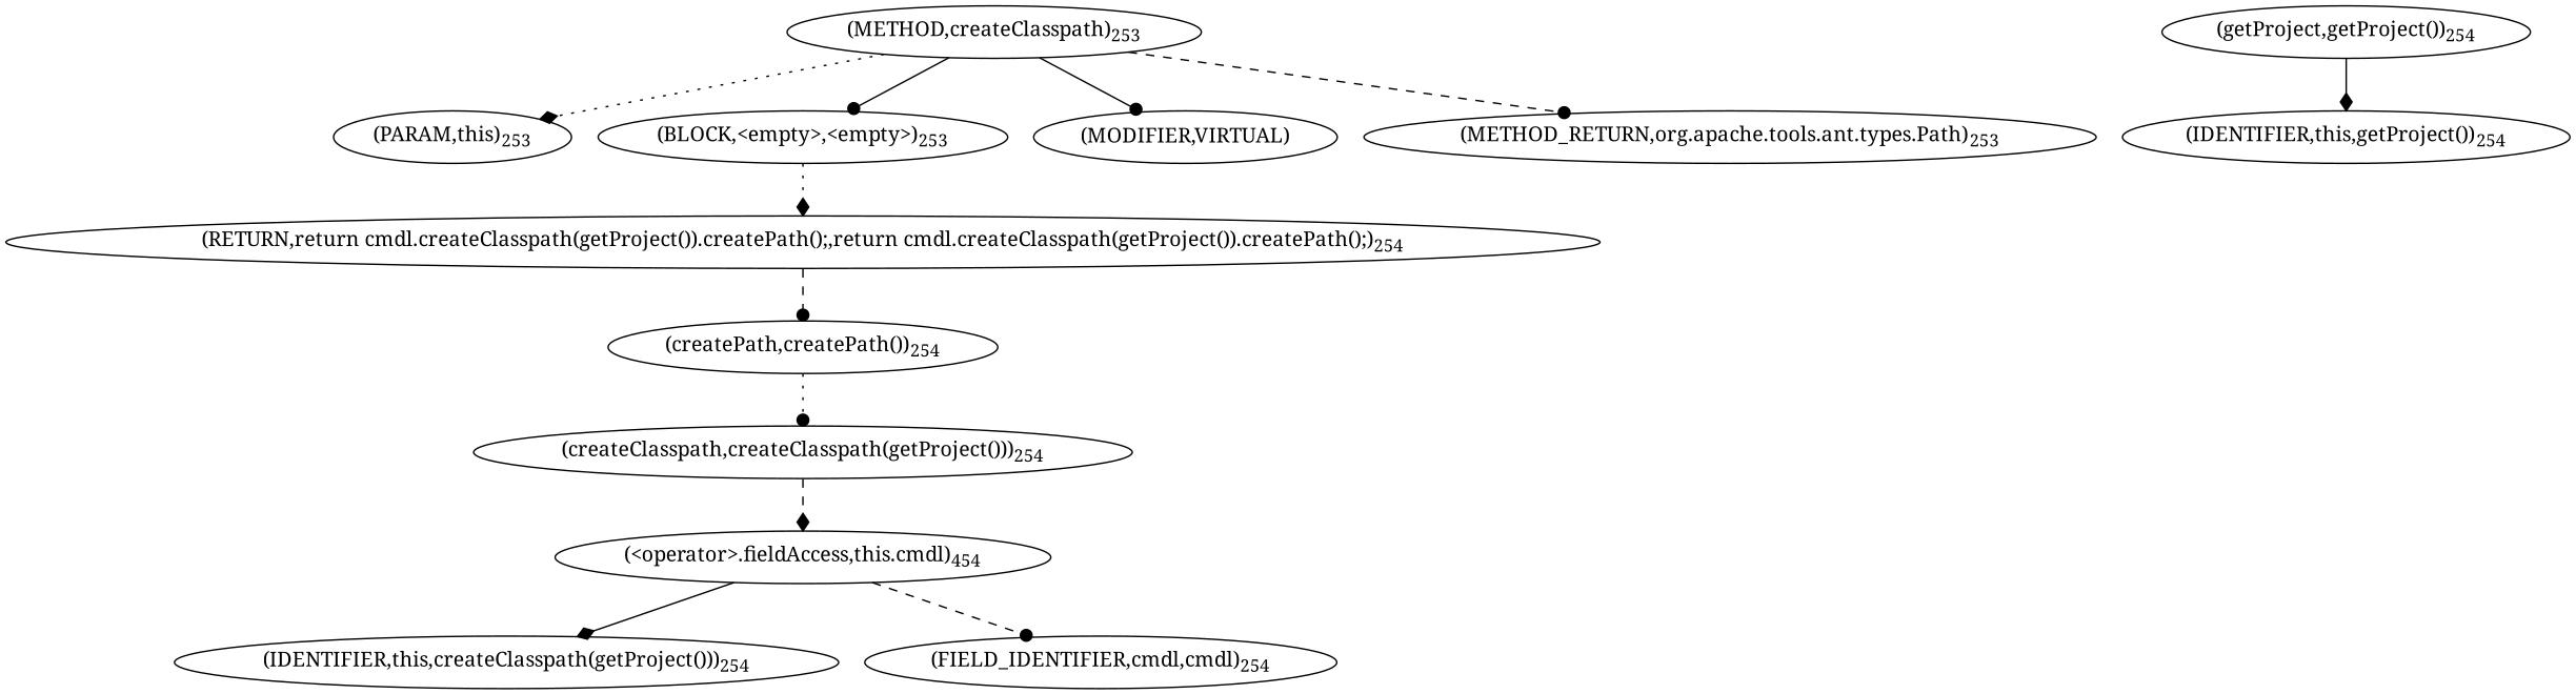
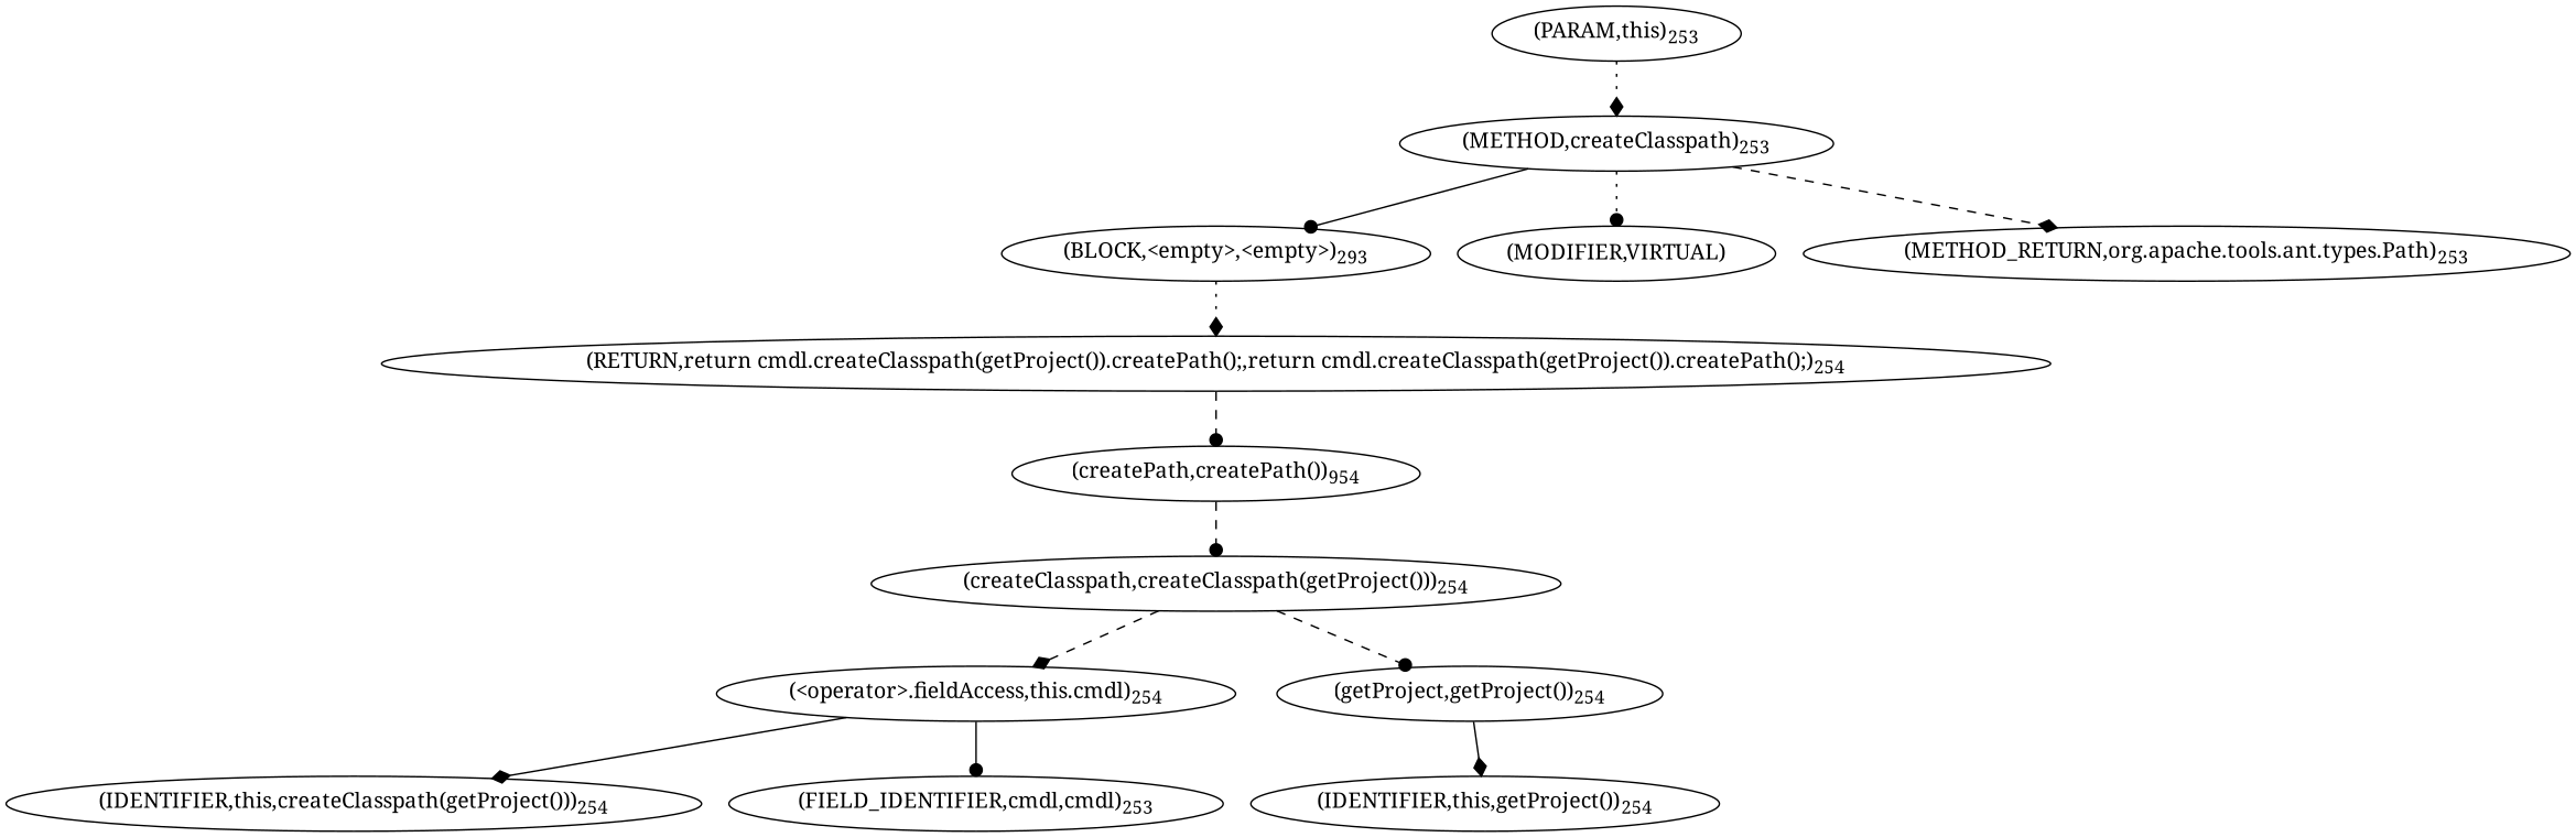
  digraph {
    fontname="Noto Serif"
    node [fontname="Noto Serif"]
    edge [arrowhead=diamond fontname="Noto Serif" style=dashed]
    n1 [label=<(METHOD,createClasspath)<SUB>253</SUB>>]
    n2 [label=<(PARAM,this)<SUB>253</SUB>>]
-   n3 [label=<(BLOCK,&lt;empty&gt;,&lt;empty&gt;)<SUB>253</SUB>>]
+   n3 [label=<(BLOCK,&lt;empty&gt;,&lt;empty&gt;)<SUB>293</SUB>>]
    n4 [label=<(MODIFIER,VIRTUAL)>]
    n5 [label=<(METHOD_RETURN,org.apache.tools.ant.types.Path)<SUB>253</SUB>>]
    n6 [label=<(RETURN,return cmdl.createClasspath(getProject()).createPath();,return cmdl.createClasspath(getProject()).createPath();)<SUB>254</SUB>>]
-   n7 [label=<(createPath,createPath())<SUB>254</SUB>>]
+   n7 [label=<(createPath,createPath())<SUB>954</SUB>>]
    n8 [label=<(createClasspath,createClasspath(getProject()))<SUB>254</SUB>>]
-   n9 [label=<(&lt;operator&gt;.fieldAccess,this.cmdl)<SUB>454</SUB>>]
+   n9 [label=<(&lt;operator&gt;.fieldAccess,this.cmdl)<SUB>254</SUB>>]
    n10 [label=<(getProject,getProject())<SUB>254</SUB>>]
    n11 [label=<(IDENTIFIER,this,createClasspath(getProject()))<SUB>254</SUB>>]
-   n12 [label=<(FIELD_IDENTIFIER,cmdl,cmdl)<SUB>254</SUB>>]
+   n12 [label=<(FIELD_IDENTIFIER,cmdl,cmdl)<SUB>253</SUB>>]
    n13 [label=<(IDENTIFIER,this,getProject())<SUB>254</SUB>>]
-   n1 -> n2 [style=dotted]
+   n2 -> n1 [style=dotted]
    n1 -> n3 [arrowhead=dot style=solid]
-   n1 -> n4 [arrowhead=dot style=solid]
-   n1 -> n5 [arrowhead=dot]
+   n1 -> n4 [arrowhead=dot style=dotted]
+   n1 -> n5
    n3 -> n6 [style=dotted]
    n6 -> n7 [arrowhead=dot]
-   n7 -> n8 [arrowhead=dot style=dotted]
+   n7 -> n8 [arrowhead=dot]
    n8 -> n9
+   n8 -> n10 [arrowhead=dot]
    n9 -> n11 [style=solid]
-   n9 -> n12 [arrowhead=dot]
+   n9 -> n12 [arrowhead=dot style=solid]
    n10 -> n13 [style=solid]
  }
